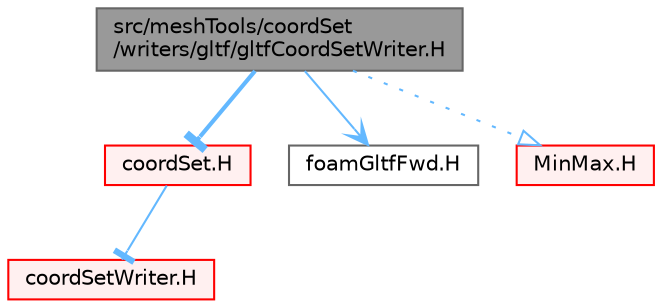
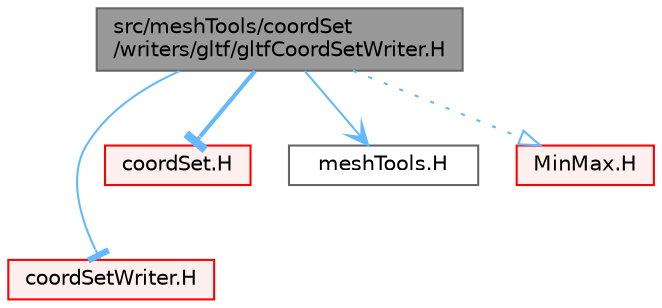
  digraph {
    node [color=red fillcolor="#FFF0F0" fontname=Helvetica fontsize=10 shape=box style=filled]
    edge [arrowhead=tee color=steelblue1 fontname=Helvetica fontsize=10 labelfontname=Helvetica labelfontsize=10 style=solid]
    n1 [color=gray40 fillcolor=grey60 fontcolor=black height=0.2 label="src/meshTools/coordSet\l/writers/gltf/gltfCoordSetWriter.H" width=0.4]
    n2 [height=0.2 label="coordSetWriter.H" width=0.4]
    n3 [height=0.2 label="coordSet.H" width=0.4]
-   n4 [color=grey40 fillcolor=white height=0.2 label="foamGltfFwd.H" width=0.4]
+   n4 [color=grey40 fillcolor=white height=0.2 label="meshTools.H" width=0.4]
    n5 [height=0.2 label="MinMax.H" width=0.4]
-   n3 -> n2
+   n1 -> n2
    n1 -> n3 [style=bold]
    n1 -> n4 [arrowhead=vee]
    n1 -> n5 [arrowhead=onormal style=dotted]
  }
